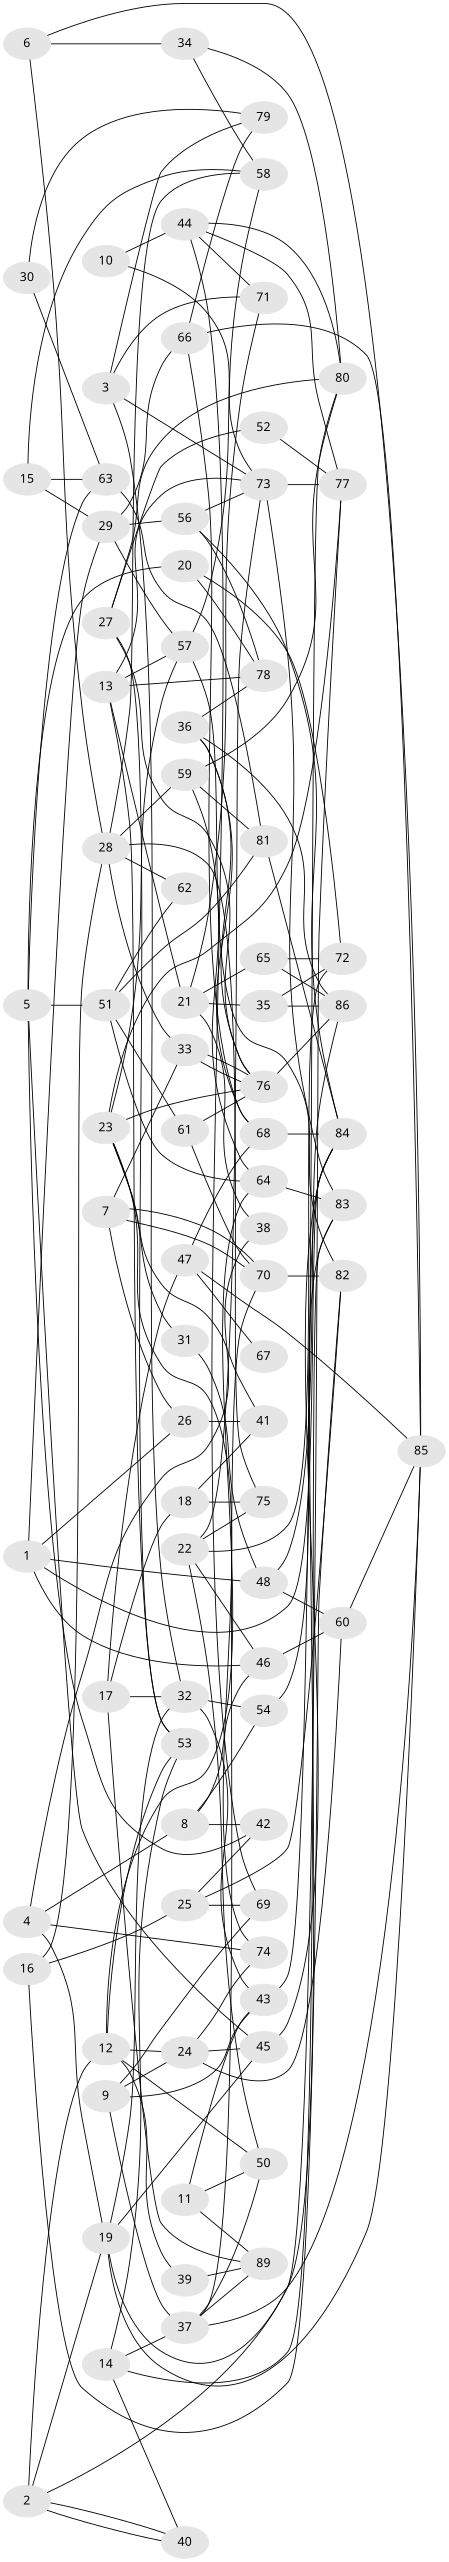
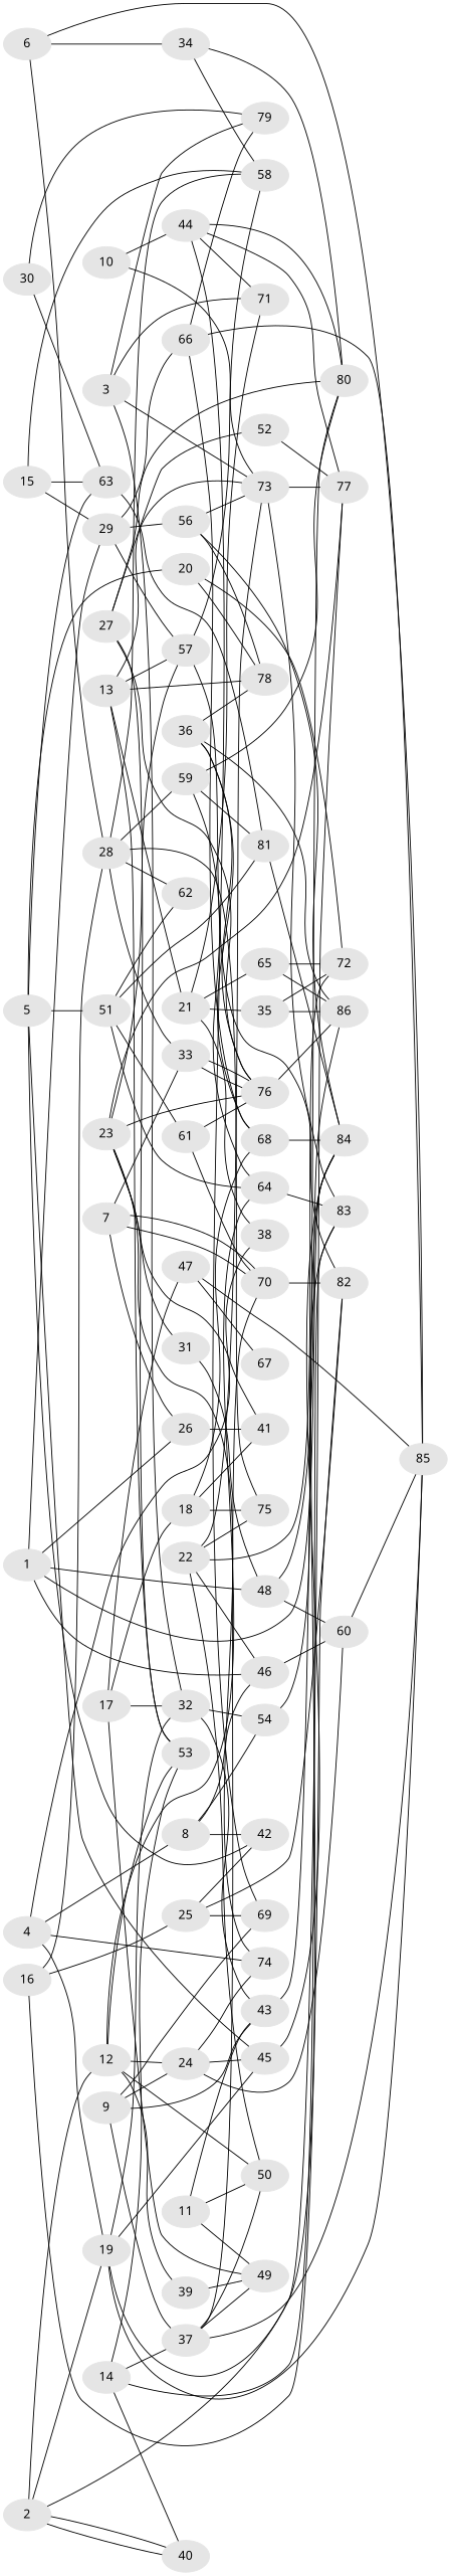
  graph {
    fontname="Noto Sans"
    rankdir=LR
    node [color=gray90 fontname="Noto Sans" style=filled]
    edge [fontname="Noto Sans"]
    1
    26
    29
    46
    48
    84
    21
    71
    38
    35
    65
    41
    57
    56
    66
    60
    86
    2
    12
    19
    40
    77
    24
    50
    39
    53
    64
    32
    45
    85
    3
    73
    79
    54
    43
    83
    4
    8
    74
    42
    5
    20
    51
    63
    78
    72
    62
    61
    81
    6
    28
    34
    33
    58
    75
    59
    80
    7
    70
    76
    82
    9
    37
    69
-   49 [label=89]
+   49
    10
    44
    11
    13
    14
    15
    16
    25
    17
    18
    47
    68
    67
    22
    23
    31
    27
    52
    30
    36
    1 -- 26
    1 -- 29
    1 -- 46
    1 -- 48
    1 -- 84
    26 -- 41
    29 -- 57
    29 -- 56
    29 -- 66
    46 -- 60
    48 -- 60
    48 -- 86
    21 -- 71
    21 -- 38
    21 -- 35
    21 -- 65
    35 -- 86
    35 -- 72
    65 -- 86
    65 -- 72
    57 -- 58
    57 -- 82
    56 -- 84
    56 -- 73
    56 -- 78
    66 -- 85
    66 -- 79
    66 -- 68
    60 -- 85
    2 -- 12
    2 -- 19
    2 -- 40
    2 -- 40
    2 -- 77
    12 -- 24
    12 -- 50
    12 -- 39
    12 -- 53
    12 -- 64
    19 -- 84
    19 -- 32
    19 -- 45
    19 -- 85
    24 -- 60
    24 -- 45
    24 -- 74
    39 -- 49
    64 -- 83
    32 -- 54
    32 -- 43
    45 -- 84
    3 -- 71
    3 -- 32
    3 -- 73
    3 -- 79
    73 -- 77
    73 -- 83
    54 -- 83
    43 -- 80
    4 -- 38
    4 -- 19
    4 -- 8
    4 -- 74
    8 -- 46
    8 -- 54
    8 -- 42
    5 -- 45
    5 -- 42
    5 -- 20
    5 -- 51
    5 -- 63
    20 -- 78
    20 -- 72
    51 -- 64
    51 -- 62
    51 -- 61
    51 -- 81
    63 -- 81
    61 -- 70
    61 -- 76
    81 -- 84
    6 -- 85
    6 -- 28
    6 -- 34
    28 -- 62
    28 -- 33
    28 -- 58
    28 -- 75
    28 -- 59
    34 -- 58
    34 -- 80
    33 -- 76
    33 -- 76
    59 -- 64
    59 -- 81
    59 -- 80
    7 -- 26
    7 -- 33
    7 -- 70
    7 -- 70
    70 -- 82
    76 -- 86
    9 -- 24
    9 -- 43
    9 -- 37
    9 -- 69
    37 -- 50
    37 -- 85
    37 -- 70
    37 -- 49
    10 -- 73
    10 -- 44
    44 -- 71
    44 -- 77
    44 -- 80
    44 -- 69
    11 -- 50
    11 -- 43
    11 -- 49
    13 -- 21
    13 -- 57
    13 -- 53
    13 -- 73
    13 -- 78
    14 -- 40
    14 -- 53
    14 -- 83
    14 -- 37
    15 -- 29
    15 -- 63
    15 -- 58
    16 -- 28
    16 -- 82
    16 -- 25
    25 -- 42
    25 -- 82
    25 -- 69
    17 -- 32
    17 -- 49
    17 -- 18
    17 -- 47
    18 -- 41
    18 -- 75
    47 -- 85
-   47 -- 68
+   18 -- 68
    47 -- 67
    68 -- 84
    22 -- 46
    22 -- 50
    22 -- 73
    22 -- 72
    22 -- 75
    23 -- 41
    23 -- 57
    23 -- 77
    23 -- 74
    23 -- 76
    23 -- 31
    31 -- 48
    27 -- 53
    27 -- 80
    27 -- 76
    27 -- 52
    52 -- 77
    30 -- 79
    30 -- 63
    36 -- 86
    36 -- 78
    36 -- 76
    36 -- 68
  }
